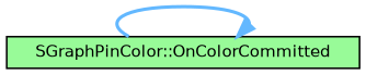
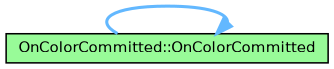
  digraph {
    rankdir=LR
-   n1 [color=black fillcolor=palegreen fontcolor=black fontname=Helvetica fontsize=10 height=0.2 label="SGraphPinColor::OnColorCommitted" shape=box style=filled width=0.4]
+   n1 [color=black fillcolor=palegreen fontcolor=black fontname=Helvetica fontsize=10 height=0.2 label="OnColorCommitted::OnColorCommitted" shape=box style=filled width=0.4]
    n1 -> n1 [color=steelblue1 fontname=Helvetica fontsize=10 labelfontname=Helvetica labelfontsize=10 style=bold]
  }
